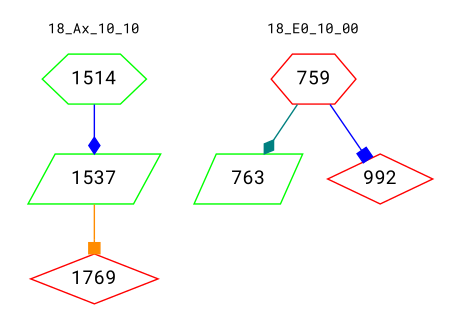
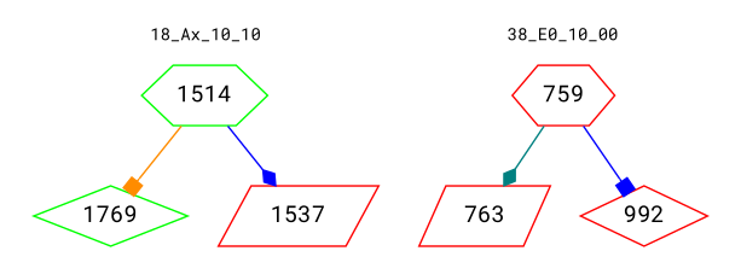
  digraph {
    fontname="Roboto Mono"
    node [color=green fontname="Roboto Mono" shape=hexagon]
    edge [arrowhead=box color=blue fontname="Roboto Mono"]
    n1 [label=1514]
-   n2 [color=red label=1769 shape=diamond]
-   n3 [label=1537 shape=parallelogram]
+   n2 [label=1769 shape=diamond]
+   n3 [color=red label=1537 shape=parallelogram]
    n4 [color=red label=759]
-   n5 [label=763 shape=parallelogram]
+   n5 [color=red label=763 shape=parallelogram]
    n6 [color=red label=992 shape=diamond]
    subgraph cluster_1 {
      color=white
      fontsize=10
      label="18_Ax_10_10"
      n1
      n2
      n3
    }
    subgraph cluster_2 {
      color=white
      fontsize=10
-     label="18_E0_10_00"
+     label="38_E0_10_00"
      n4
      n5
      n6
    }
-   n3 -> n2 [color=darkorange]
+   n1 -> n2 [color=darkorange]
    n1 -> n3 [arrowhead=diamond]
    n4 -> n5 [arrowhead=diamond color=teal]
    n4 -> n6
  }
